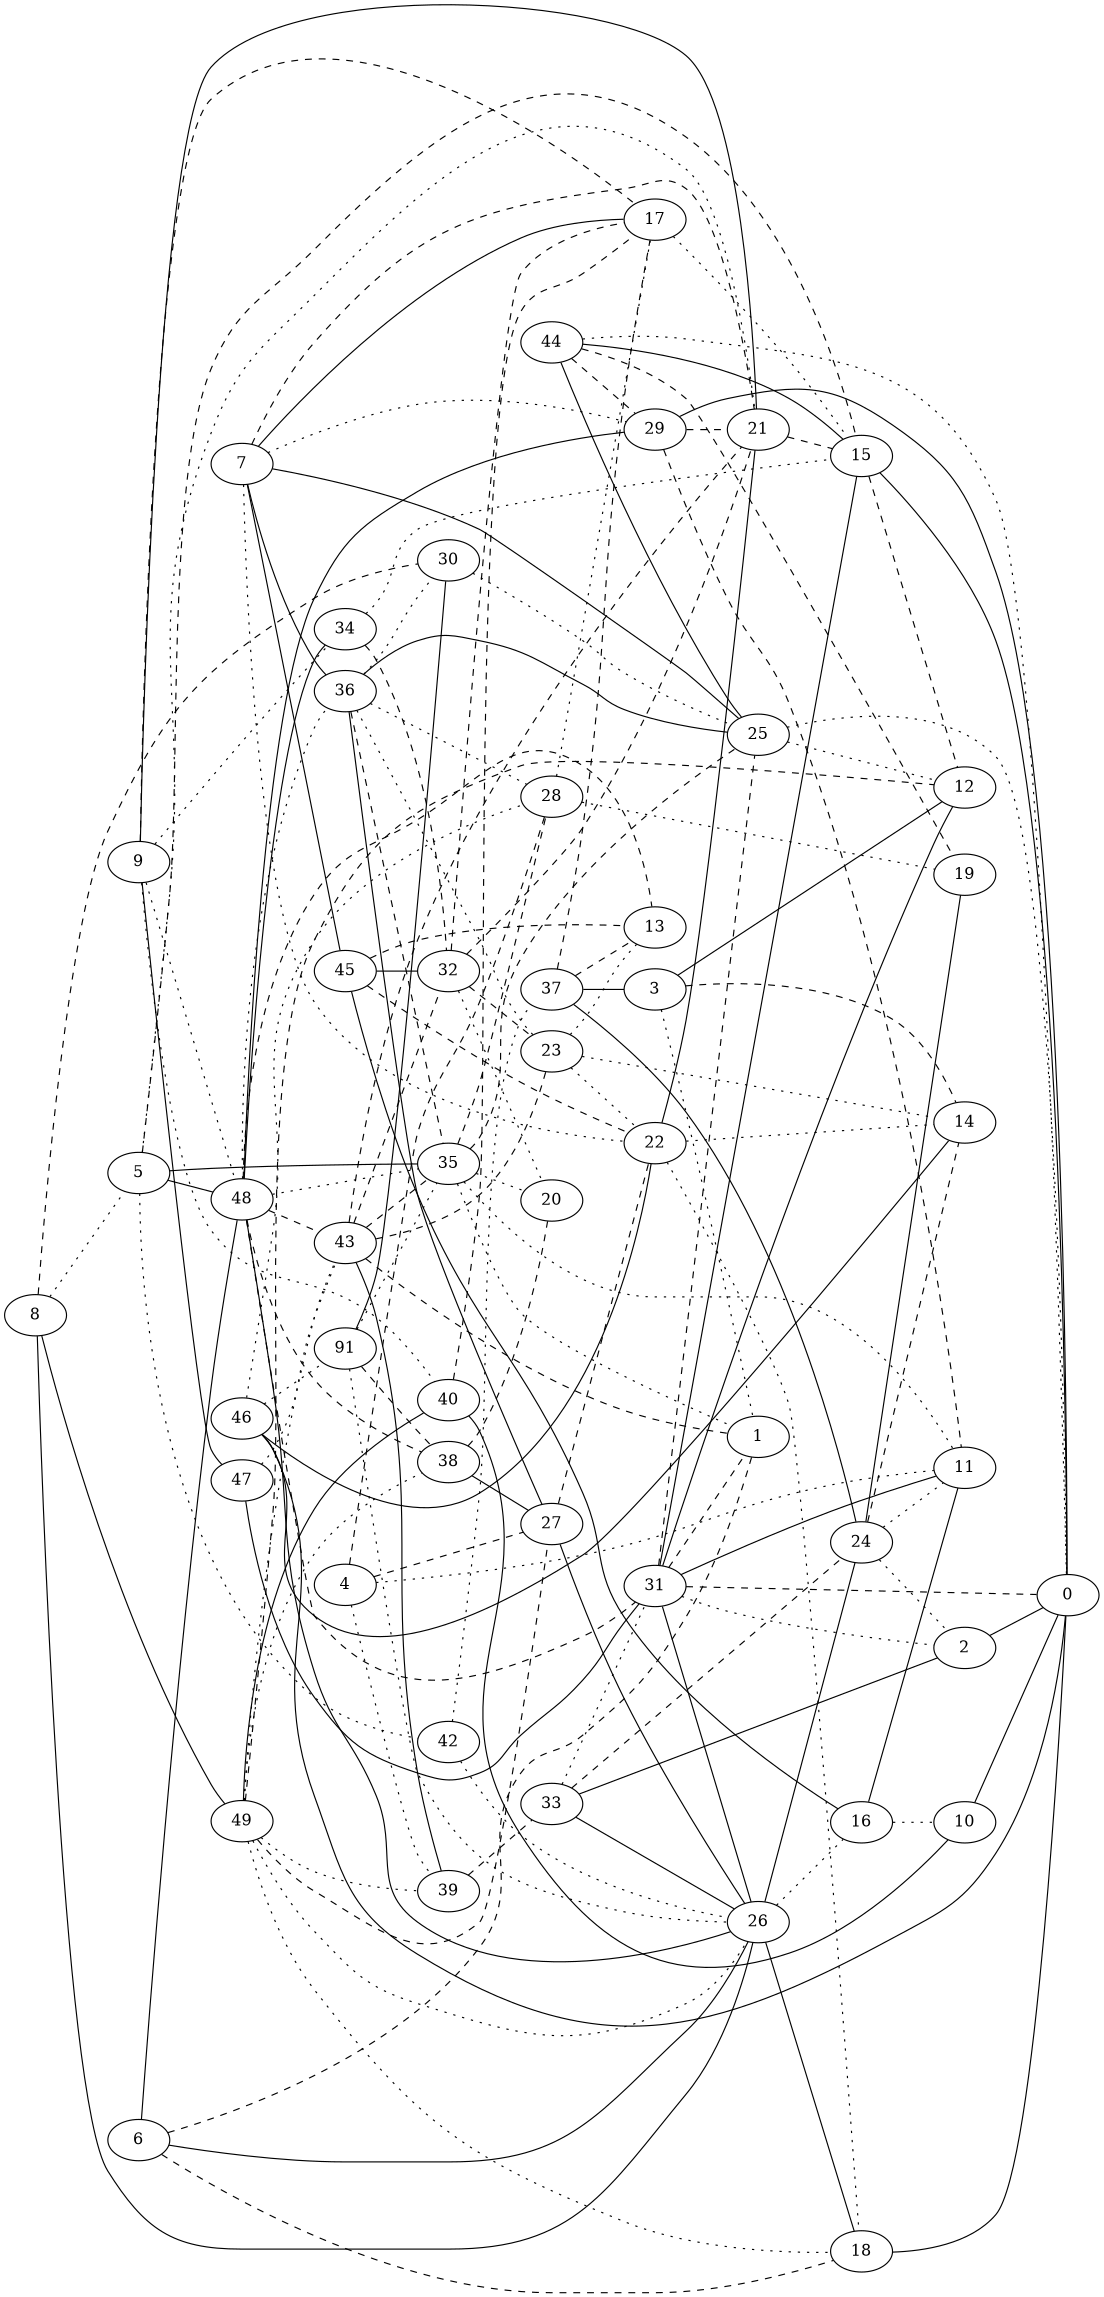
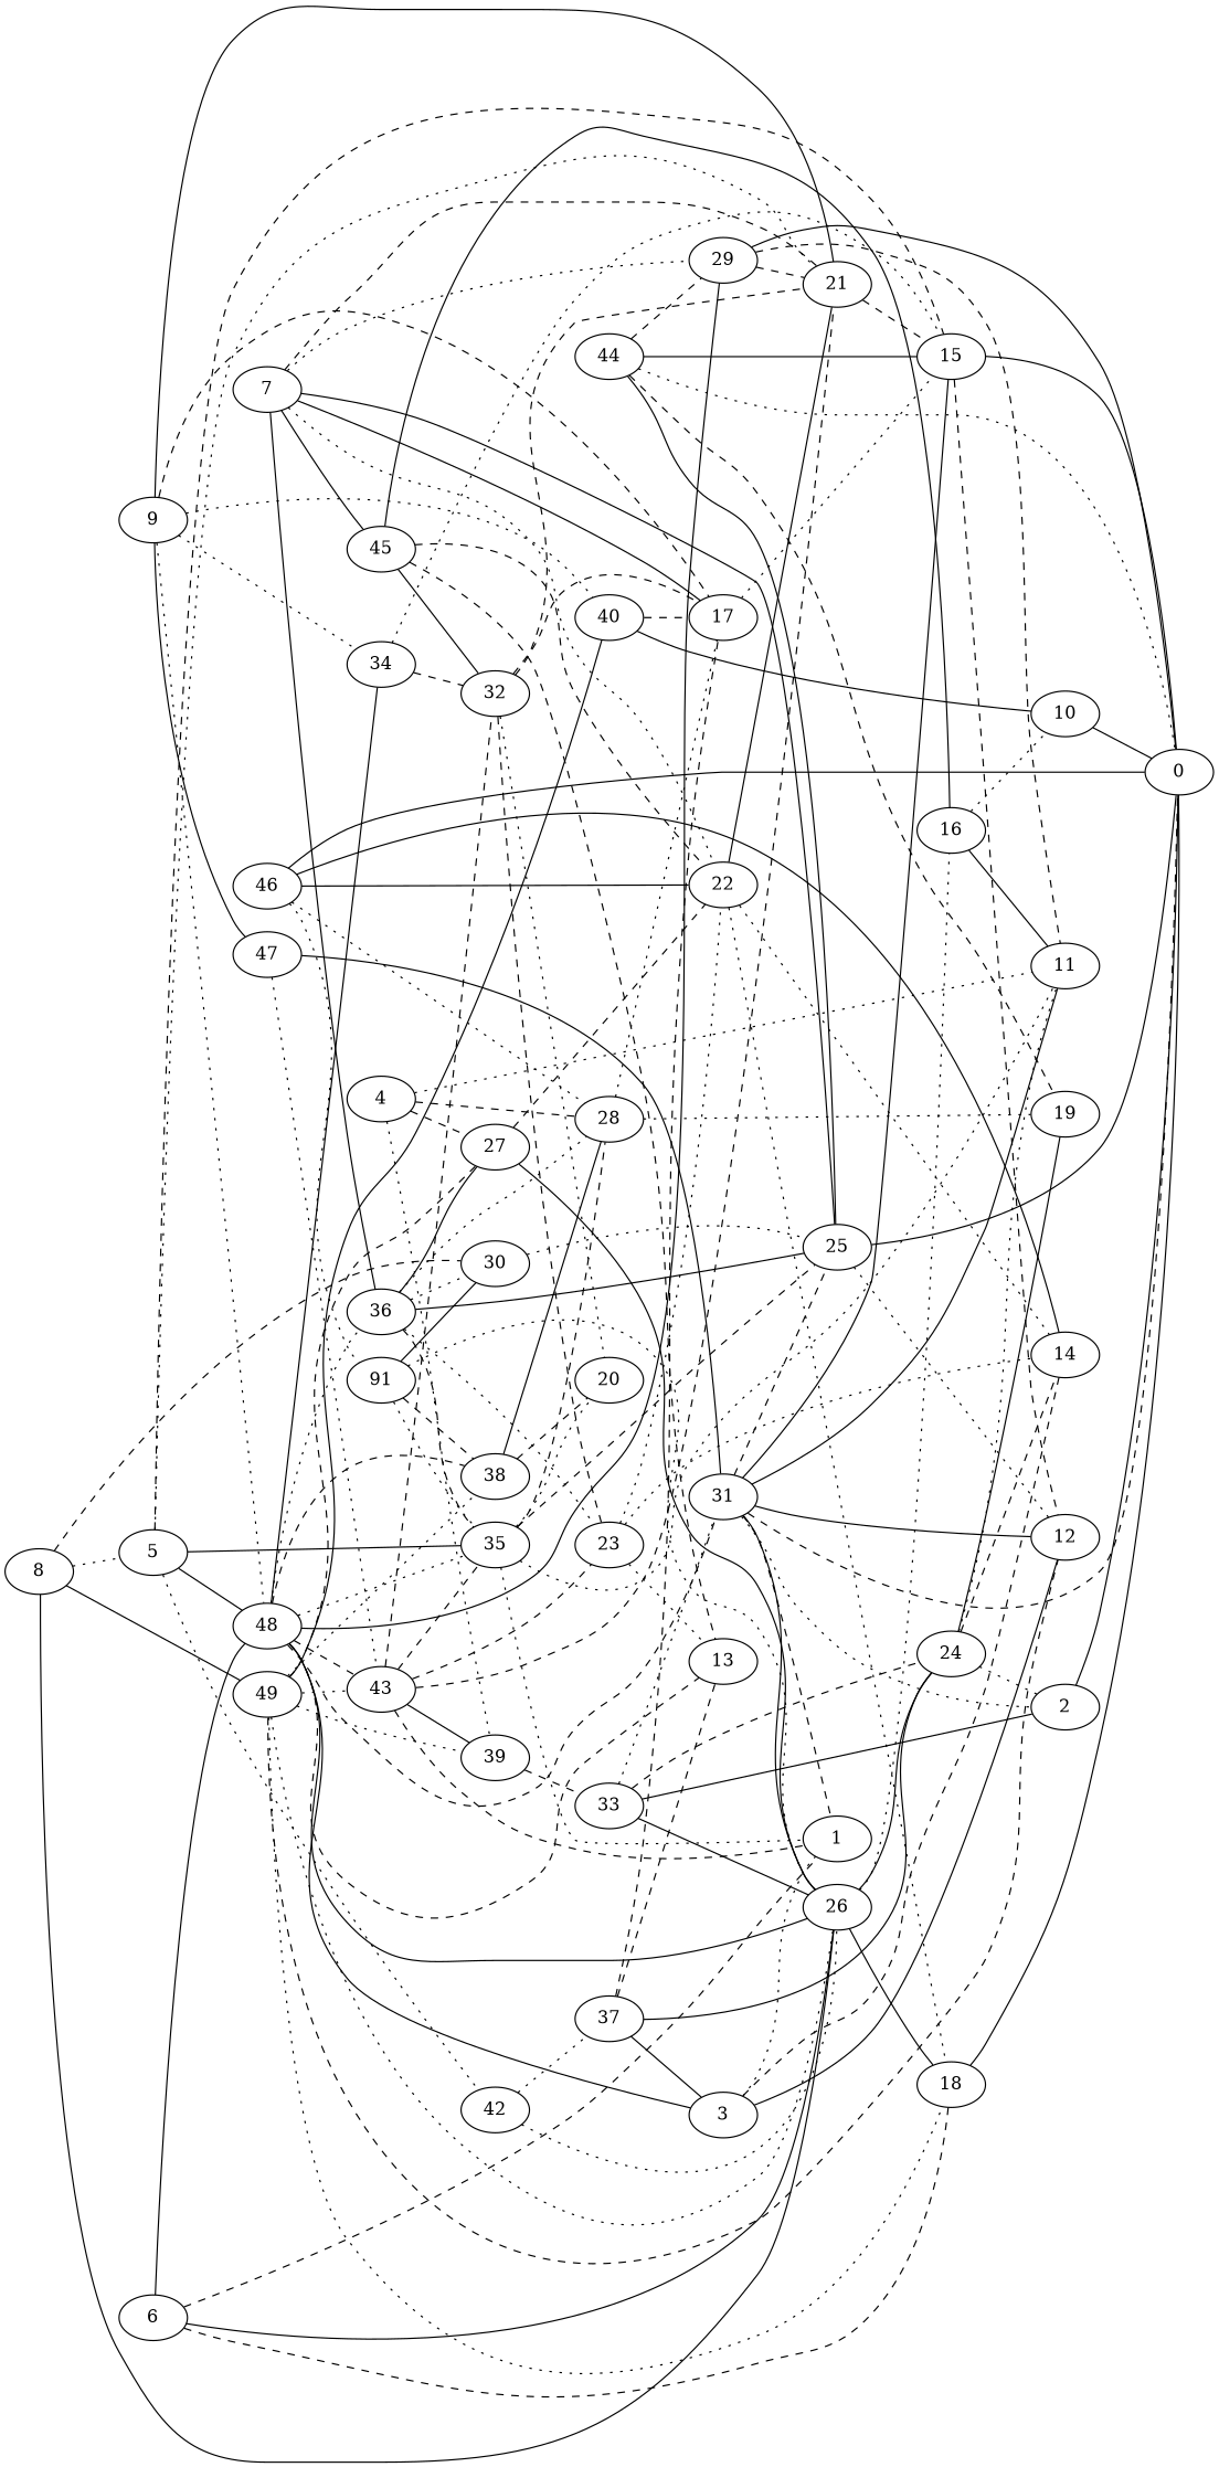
  digraph {
    rankdir=LR
    edge [color=black dir=none style=dotted]
    25
    12
    0
    2
    44
    15
    19
    29
    31
    1
    11
    26
    24
    18
    16
    4
    28
    27
    39
    17
    22
    33
    37
    13
    3
    14
    21
    n28 [label=91]
    30
    38
    35
    20
    46
    10
    7
    36
    45
    23
    32
    43
    34
    47
    48
    9
    40
    5
    42
    49
    8
    6
    subgraph sub_1 {
      25
      12
      0
      2
      44
      15
      19
      29
      31
      1
      11
      26
      24
      18
      16
      4
      28
      27
      39
      17
      22
      33
      37
      13
      3
      14
      21
      n28
      30
      38
      35
      20
      46
      10
      7
      36
      45
      23
      32
      43
      34
      47
      48
      9
      40
      5
      42
      49
      8
      6
    }
    25 -> 12
-   25 -> 0
+   25 -> 0 [style=solid]
    2 -> 0 [style=solid]
    44 -> 25 [style=solid]
    44 -> 0
    44 -> 15 [style=solid]
    44 -> 19 [style=dashed]
    44 -> 29 [style=dashed]
    15 -> 12 [style=dashed]
    15 -> 0 [style=solid]
    29 -> 0 [style=solid]
    29 -> 11 [style=dashed]
    29 -> 21 [style=dashed]
    31 -> 25 [style=dashed]
    31 -> 12 [style=solid]
    31 -> 0 [style=dashed]
    31 -> 2
    31 -> 15 [style=solid]
    31 -> 1 [style=dashed]
    31 -> 11 [style=solid]
    31 -> 26 [style=solid]
    26 -> 24 [style=solid]
    26 -> 18 [style=solid]
    26 -> 16
    24 -> 2
    24 -> 19 [style=solid]
    24 -> 11
    24 -> 14 [style=dashed]
    18 -> 0 [style=solid]
    16 -> 11 [style=solid]
    16 -> 10
    4 -> 11
    4 -> 28 [style=dashed]
    4 -> 27 [style=dashed]
    4 -> 39
    28 -> 19
    28 -> 17
    27 -> 26 [style=solid]
    27 -> 22 [style=dashed]
    39 -> 33 [style=dashed]
    17 -> 15
    22 -> 18
    22 -> 14
    22 -> 21 [style=solid]
    33 -> 2 [style=solid]
    33 -> 31
    33 -> 26 [style=solid]
    33 -> 24 [style=dashed]
    37 -> 24 [style=solid]
    37 -> 17 [style=dashed]
    37 -> 13 [style=dashed]
    37 -> 3 [style=solid]
    3 -> 12 [style=solid]
    3 -> 1
    3 -> 14 [style=dashed]
    21 -> 15 [style=dashed]
    n28 -> 26
    n28 -> 30 [style=solid]
    n28 -> 38 [style=dashed]
    n28 -> 35
    30 -> 25
-   38 -> 27 [style=solid]
+   38 -> 28 [style=solid]
    38 -> 20 [style=dashed]
    35 -> 25 [style=dashed]
    35 -> 1
    35 -> 11
    35 -> 28 [style=dashed]
    35 -> 20
    46 -> 0 [style=solid]
    46 -> 28
    46 -> 22 [style=solid]
    46 -> 14 [style=solid]
    46 -> n28
    10 -> 0 [style=solid]
    7 -> 25 [style=solid]
    7 -> 29
    7 -> 17 [style=solid]
    7 -> 22
    7 -> 21 [style=dashed]
    7 -> 36 [style=solid]
    7 -> 45 [style=solid]
    36 -> 25 [style=solid]
    36 -> 28
    36 -> 27 [style=solid]
    36 -> 30
    36 -> 35 [style=dashed]
    36 -> 23
    45 -> 16 [style=solid]
    45 -> 22 [style=dashed]
    45 -> 13 [style=dashed]
    45 -> 32 [style=solid]
    23 -> 22
    23 -> 13
    23 -> 14
    32 -> 17 [style=dashed]
    32 -> 21 [style=dashed]
    32 -> 20
    32 -> 23 [style=dashed]
    43 -> 1 [style=dashed]
    43 -> 39 [style=solid]
    43 -> 21 [style=dashed]
    43 -> 35 [style=dashed]
    43 -> 23 [style=dashed]
    43 -> 32 [style=dashed]
    34 -> 15
    34 -> 32 [style=dashed]
    47 -> 31 [style=solid]
    47 -> 43
    48 -> 29 [style=solid]
    48 -> 31 [style=dashed]
    48 -> 26 [style=solid]
    48 -> 13 [style=dashed]
+   48 -> 3 [style=solid]
    48 -> 38 [style=dashed]
    48 -> 35
    48 -> 36
    48 -> 43 [style=dashed]
    48 -> 34 [style=solid]
    9 -> 17 [style=dashed]
    9 -> 21 [style=solid]
    9 -> 34
    9 -> 47 [style=solid]
    9 -> 48
    9 -> 40
    40 -> 17 [style=dashed]
    40 -> 10 [style=solid]
    5 -> 15 [style=dashed]
    5 -> 21
    5 -> 35 [style=solid]
    5 -> 48 [style=solid]
    5 -> 42
    42 -> 26
    42 -> 37
    49 -> 12 [style=dashed]
    49 -> 26
    49 -> 18
    49 -> 27 [style=dashed]
    49 -> 39
    49 -> 38
    49 -> 43
    49 -> 40 [style=solid]
    8 -> 26 [style=solid]
    8 -> 30 [style=dashed]
    8 -> 5
    8 -> 49 [style=solid]
    6 -> 1 [style=dashed]
    6 -> 26 [style=solid]
    6 -> 18 [style=dashed]
    6 -> 48 [style=solid]
  }
